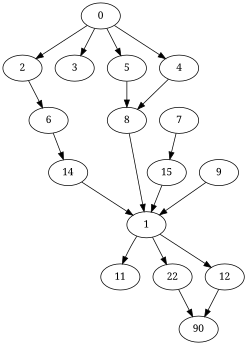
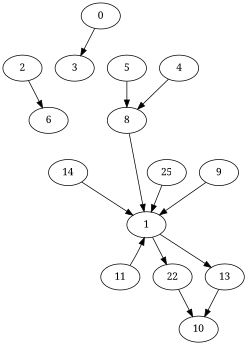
  digraph {
    fontname="Noto Serif"
    node [Weight=8 fontname="Noto Serif"]
    edge [Weight=33 fontname="Noto Serif"]
    2
    0 [Weight=2]
    3 [Weight=9]
    5
    4 [Weight=2]
    6 [Weight=10]
    8 [Weight=4]
    14 [Weight=9]
-   7 [Weight=6]
-   15 [Weight=10]
+   15 [Weight=10 label=25]
    1 [Weight=5]
    9 [Weight=9]
    11 [Weight=2]
    n14 [label=22]
-   13 [Weight=4 label=12]
-   10 [Weight=3 label=90]
+   13 [Weight=4]
+   10 [Weight=3]
    2 -> 6 [Weight=49]
-   0 -> 2
    0 -> 3 [Weight=41]
-   0 -> 5 [Weight=65]
-   0 -> 4 [Weight=82]
    5 -> 8
    4 -> 8
-   6 -> 14 [Weight=41]
    8 -> 1 [Weight=82]
    14 -> 1 [Weight=74]
-   7 -> 15 [Weight=41]
    15 -> 1
-   1 -> 11 [Weight=41]
+   11 -> 1 [Weight=41]
    1 -> n14
    1 -> 13 [Weight=16]
    9 -> 1 [Weight=74]
    n14 -> 10 [Weight=57]
    13 -> 10 [Weight=49]
  }
